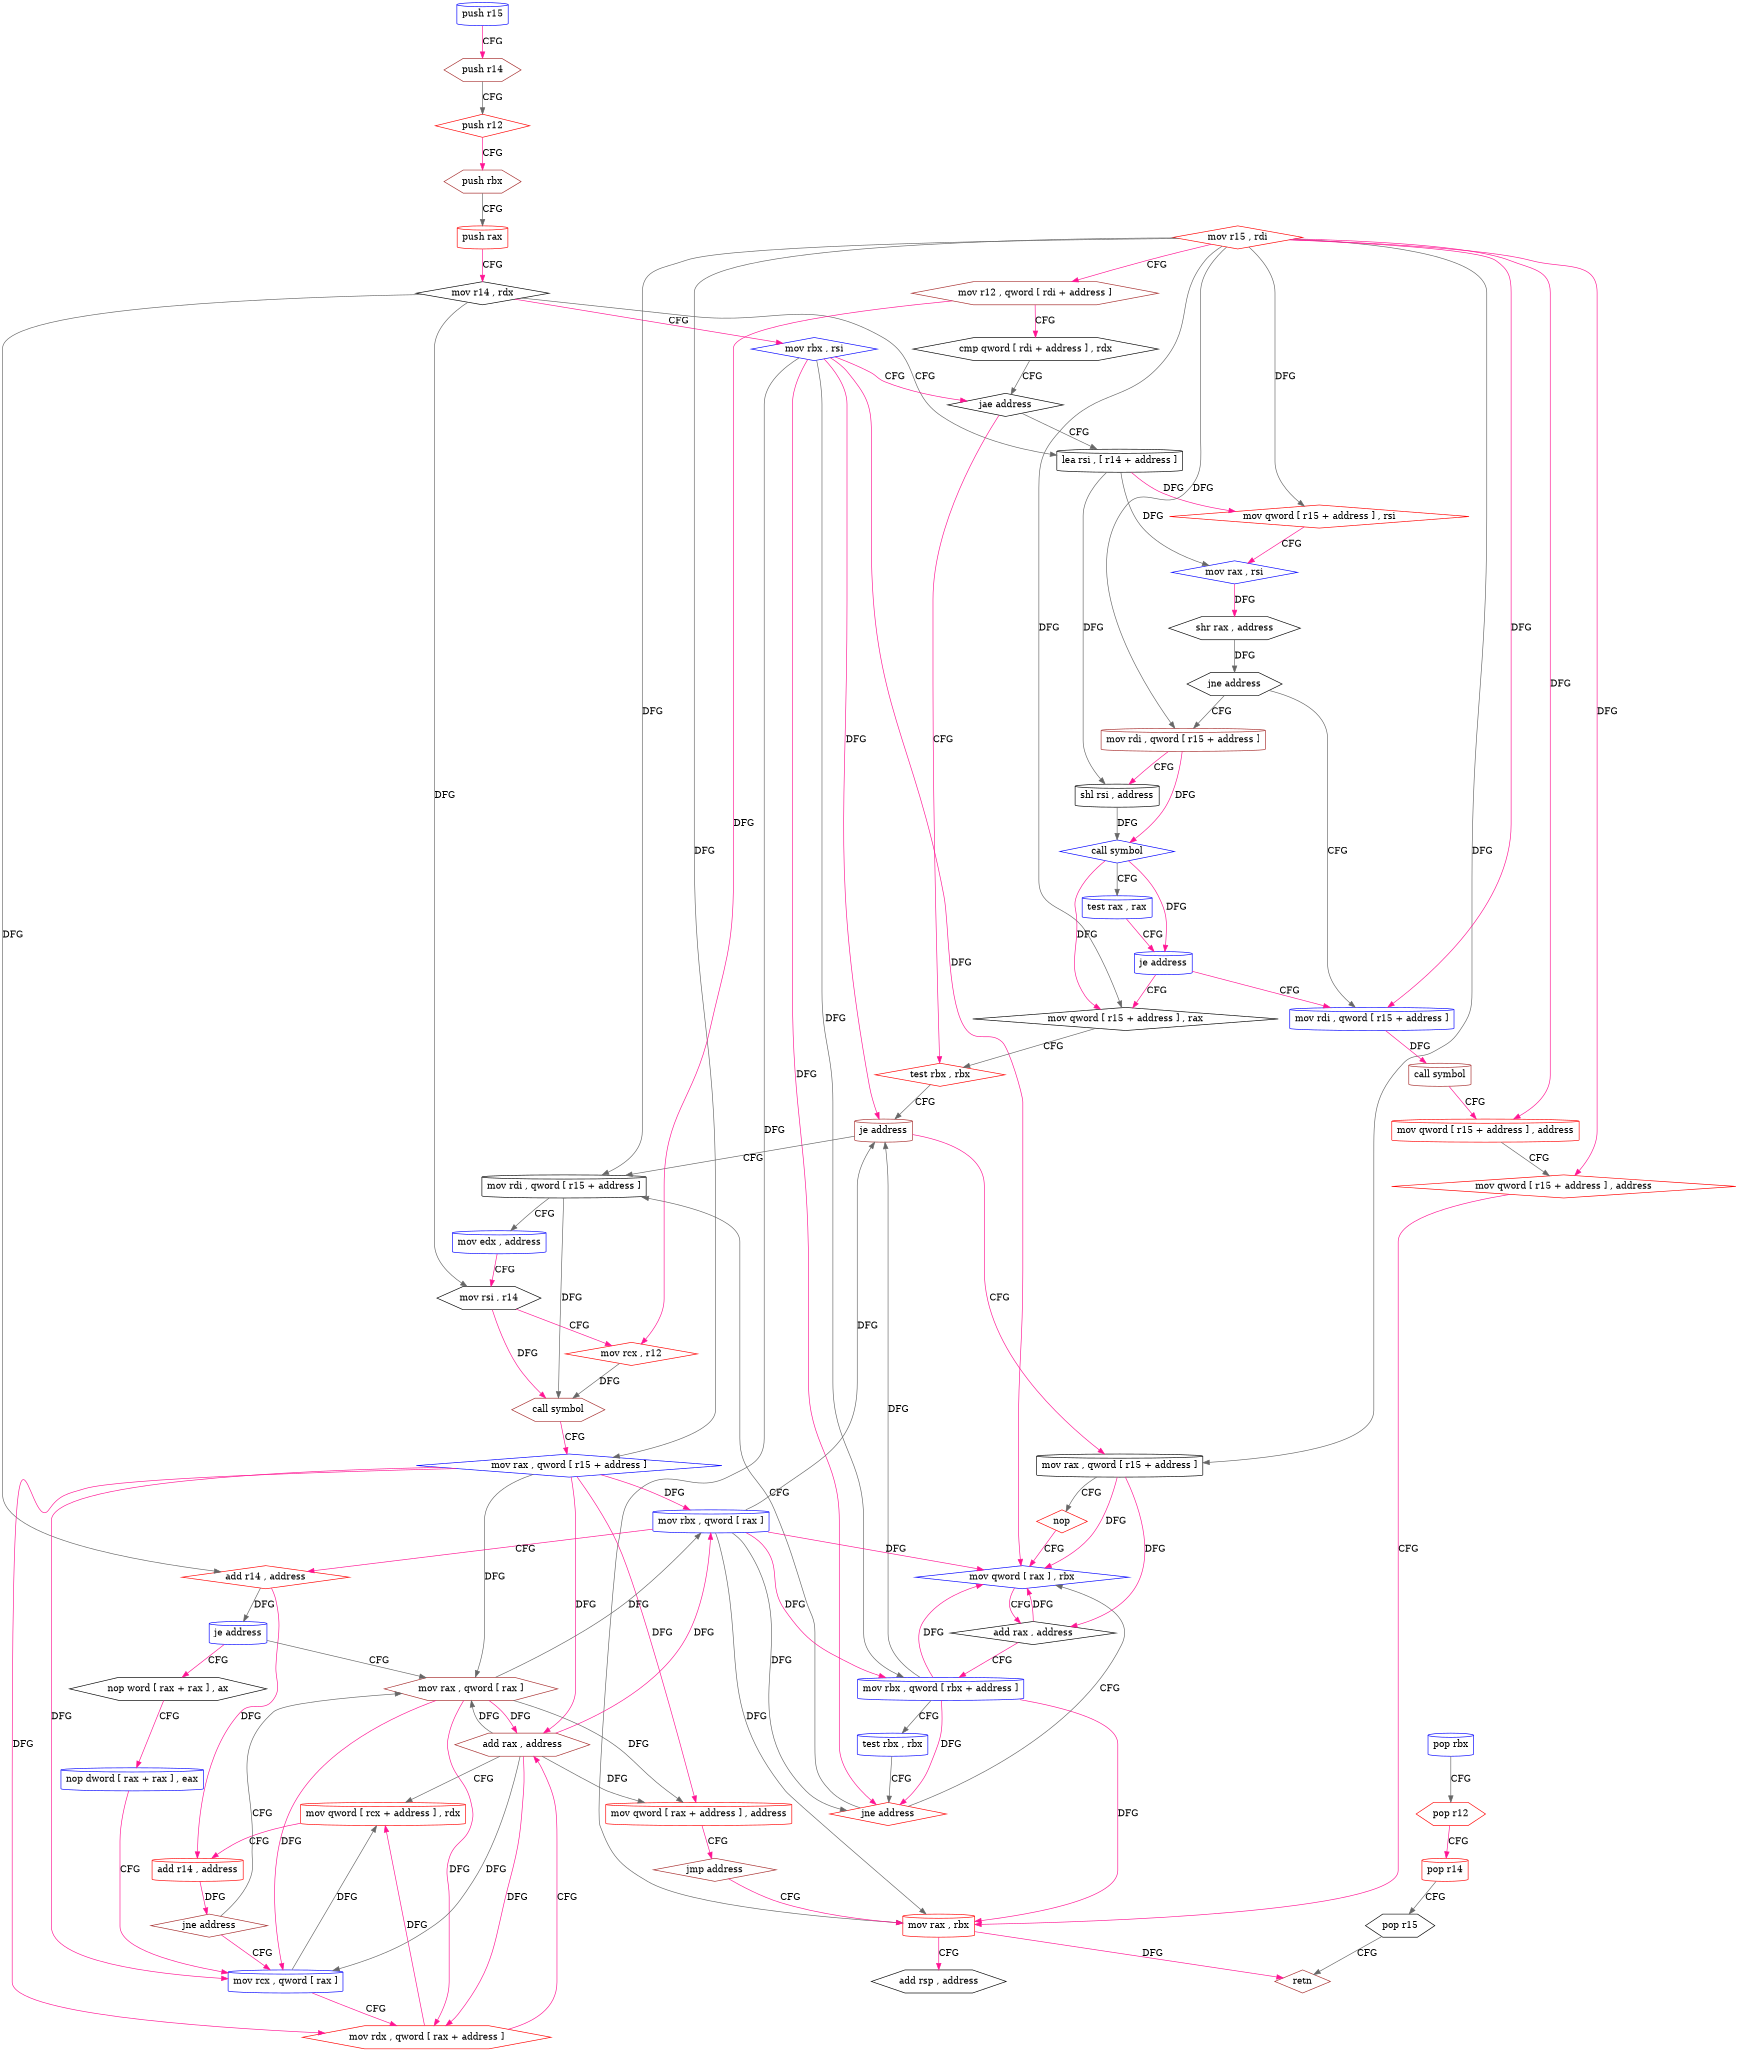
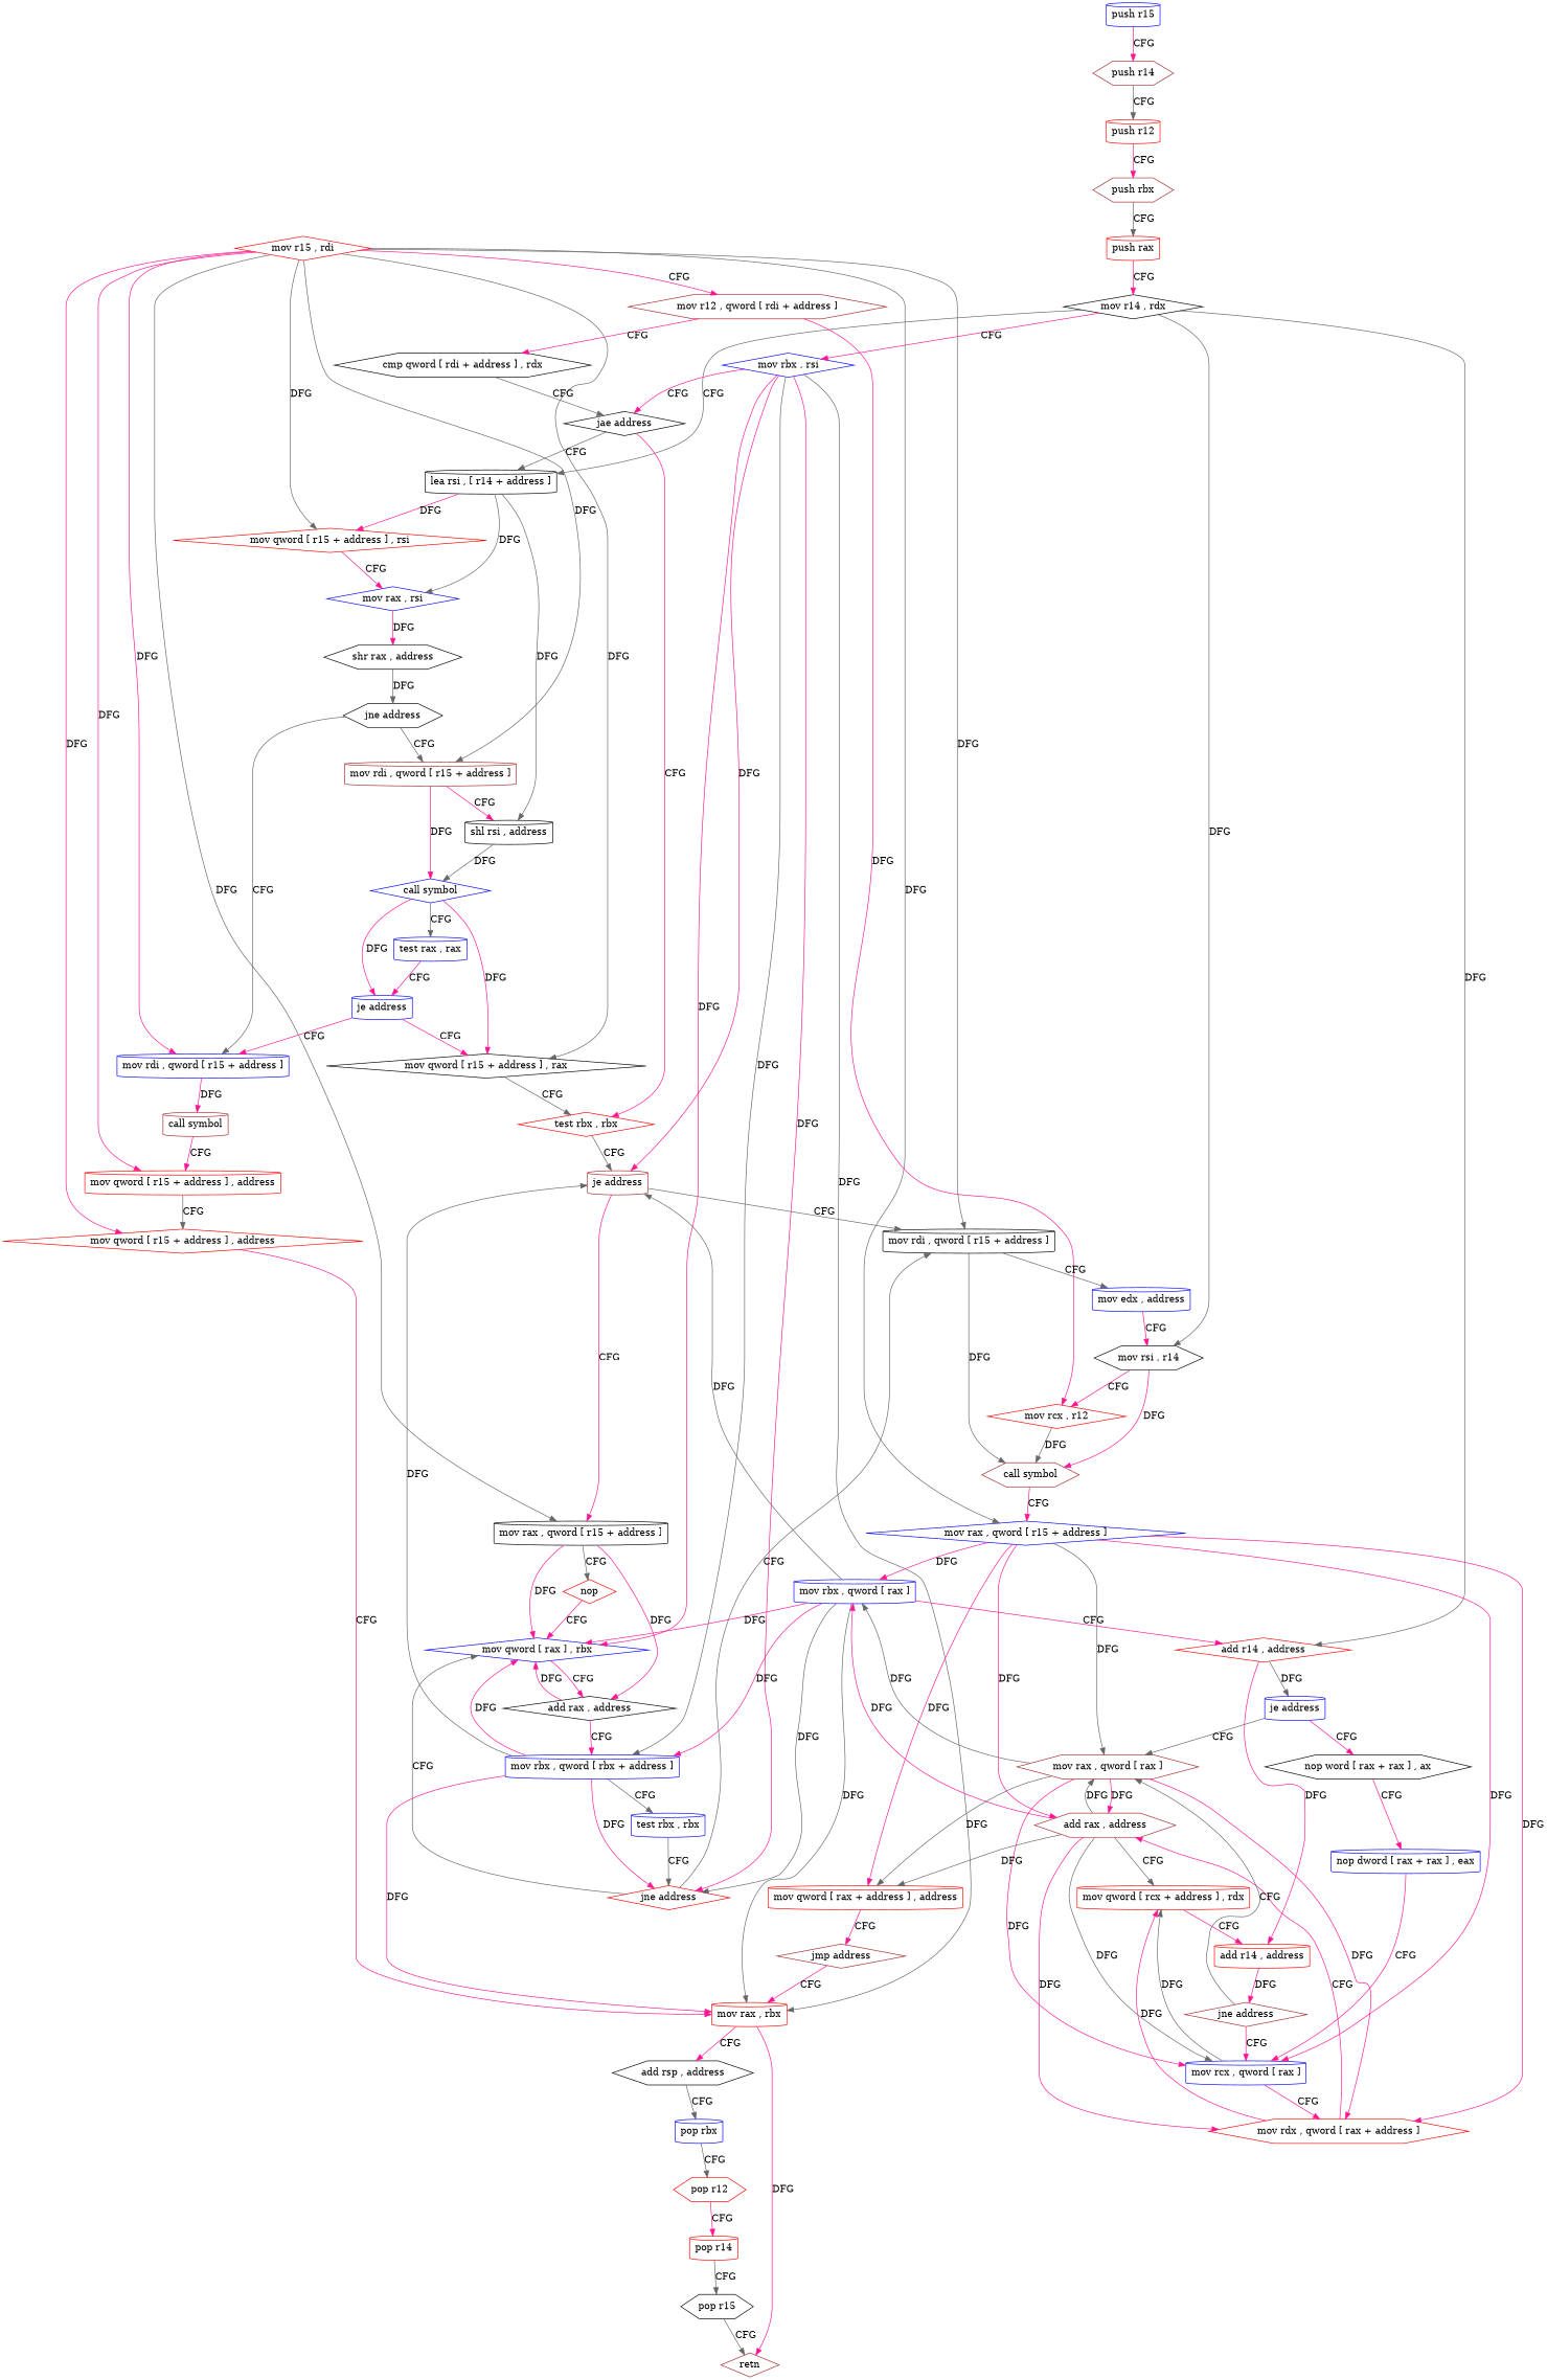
  digraph {
    node [color=red shape=cylinder]
    edge [color=deeppink]
    n1 [color=blue label="push r15"]
    n2 [color=brown label="push r14" shape=hexagon]
-   n3 [label="push r12" shape=diamond]
+   n3 [label="push r12"]
    n4 [color=brown label="push rbx" shape=hexagon]
    n5 [label="push rax"]
    n6 [color=black label="mov r14 , rdx" shape=diamond]
    n7 [color=blue label="mov rbx , rsi" shape=diamond]
    n8 [color=black label="lea rsi , [ r14 + address ]"]
    n9 [color=black label="mov rsi , r14" shape=hexagon]
    n10 [label="add r14 , address" shape=diamond]
    n11 [color=brown label="je address"]
    n12 [color=blue label="mov qword [ rax ] , rbx" shape=diamond]
    n13 [label="mov rax , rbx"]
    n14 [color=blue label="mov rbx , qword [ rbx + address ]"]
    n15 [label="jne address" shape=diamond]
    n16 [color=black label="jae address" shape=diamond]
    n17 [label="mov qword [ r15 + address ] , rsi" shape=diamond]
    n18 [color=blue label="mov rax , rsi" shape=diamond]
    n19 [color=black label="shl rsi , address"]
    n20 [label="mov rcx , r12" shape=diamond]
    n21 [color=brown label="call symbol" shape=hexagon]
    n22 [color=blue label="je address"]
    n23 [label="add r14 , address"]
    n24 [label="mov r15 , rdi" shape=diamond]
    n25 [color=brown label="mov r12 , qword [ rdi + address ]" shape=hexagon]
    n26 [color=black label="mov rdi , qword [ r15 + address ]"]
    n27 [color=black label="mov rax , qword [ r15 + address ]"]
    n28 [color=blue label="mov rdi , qword [ r15 + address ]"]
    n29 [color=brown label="mov rdi , qword [ r15 + address ]"]
    n30 [color=blue label="mov rax , qword [ r15 + address ]" shape=diamond]
    n31 [label="mov qword [ r15 + address ] , address"]
    n32 [label="mov qword [ r15 + address ] , address" shape=diamond]
    n33 [color=black label="mov qword [ r15 + address ] , rax" shape=diamond]
    n34 [color=black label="add rax , address" shape=diamond]
    n35 [color=black label="add rsp , address" shape=hexagon]
    n36 [color=brown label=retn shape=diamond]
    n37 [color=blue label="test rbx , rbx"]
    n38 [color=black label="cmp qword [ rdi + address ] , rdx" shape=hexagon]
    n39 [color=blue label="mov edx , address"]
    n40 [label=nop shape=diamond]
    n41 [color=brown label="call symbol"]
    n42 [color=blue label="call symbol" shape=diamond]
    n43 [color=blue label="mov rbx , qword [ rax ]"]
    n44 [color=brown label="mov rax , qword [ rax ]" shape=hexagon]
    n45 [label="mov qword [ rax + address ] , address"]
    n46 [color=blue label="mov rcx , qword [ rax ]"]
    n47 [label="mov rdx , qword [ rax + address ]" shape=hexagon]
    n48 [color=brown label="add rax , address" shape=hexagon]
    n49 [label="test rbx , rbx" shape=diamond]
    n50 [color=black label="shr rax , address" shape=hexagon]
    n51 [color=black label="jne address" shape=hexagon]
    n52 [color=blue label="test rax , rax"]
    n53 [color=blue label="je address"]
    n54 [color=brown label="jmp address" shape=diamond]
    n55 [label="mov qword [ rcx + address ] , rdx"]
    n56 [color=black label="nop word [ rax + rax ] , ax" shape=hexagon]
    n57 [color=brown label="jne address" shape=diamond]
    n58 [color=blue label="nop dword [ rax + rax ] , eax"]
    n59 [color=blue label="pop rbx"]
    n60 [label="pop r12" shape=hexagon]
    n61 [label="pop r14"]
    n62 [color=black label="pop r15" shape=hexagon]
    n1 -> n2 [label=CFG]
    n2 -> n3 [color=gray40 label=CFG]
    n3 -> n4 [label=CFG]
    n4 -> n5 [color=gray40 label=CFG]
    n5 -> n6 [label=CFG]
    n6 -> n7 [label=CFG]
    n6 -> n8 [color=gray40 label=CFG]
    n6 -> n9 [color=gray40 label=DFG]
    n6 -> n10 [color=gray40 label=DFG]
    n7 -> n11 [label=DFG]
    n7 -> n12 [label=DFG]
    n7 -> n13 [color=gray40 label=DFG]
    n7 -> n14 [color=gray40 label=DFG]
    n7 -> n15 [label=DFG]
    n7 -> n16 [label=CFG]
    n8 -> n17 [label=DFG]
    n8 -> n18 [color=gray40 label=DFG]
    n8 -> n19 [color=gray40 label=DFG]
    n9 -> n20 [label=CFG]
    n9 -> n21 [label=DFG]
    n10 -> n22 [color=gray40 label=DFG]
    n10 -> n23 [label=DFG]
    n11 -> n26 [color=gray40 label=CFG]
    n11 -> n27 [label=CFG]
    n12 -> n34 [label=CFG]
    n13 -> n35 [label=CFG]
    n13 -> n36 [label=DFG]
    n14 -> n11 [color=gray40 label=DFG]
    n14 -> n12 [label=DFG]
    n14 -> n13 [label=DFG]
    n14 -> n15 [label=DFG]
    n14 -> n37 [color=gray40 label=CFG]
    n15 -> n12 [color=gray40 label=CFG]
    n15 -> n26 [color=gray40 label=CFG]
    n16 -> n8 [color=gray40 label=CFG]
    n16 -> n49 [label=CFG]
    n17 -> n18 [label=CFG]
    n18 -> n50 [label=DFG]
    n19 -> n42 [color=gray40 label=DFG]
    n20 -> n21 [color=gray40 label=DFG]
    n21 -> n30 [label=CFG]
    n22 -> n44 [color=gray40 label=CFG]
    n22 -> n56 [label=CFG]
    n23 -> n57 [label=DFG]
    n24 -> n17 [color=gray40 label=DFG]
    n24 -> n25 [label=CFG]
    n24 -> n26 [color=gray40 label=DFG]
    n24 -> n27 [color=gray40 label=DFG]
    n24 -> n28 [label=DFG]
    n24 -> n29 [color=gray40 label=DFG]
    n24 -> n30 [color=gray40 label=DFG]
    n24 -> n31 [label=DFG]
    n24 -> n32 [label=DFG]
    n24 -> n33 [color=gray40 label=DFG]
    n25 -> n20 [label=DFG]
    n25 -> n38 [label=CFG]
    n26 -> n21 [color=gray40 label=DFG]
    n26 -> n39 [color=gray40 label=CFG]
    n27 -> n12 [label=DFG]
    n27 -> n34 [label=DFG]
    n27 -> n40 [color=gray40 label=CFG]
    n28 -> n41 [label=DFG]
    n29 -> n19 [label=CFG]
    n29 -> n42 [label=DFG]
    n30 -> n43 [label=DFG]
    n30 -> n44 [color=gray40 label=DFG]
    n30 -> n45 [label=DFG]
    n30 -> n46 [label=DFG]
    n30 -> n47 [label=DFG]
    n30 -> n48 [label=DFG]
    n31 -> n32 [color=gray40 label=CFG]
    n32 -> n13 [label=CFG]
    n33 -> n49 [color=gray40 label=CFG]
    n34 -> n12 [label=DFG]
    n34 -> n14 [label=CFG]
+   n35 -> n59 [color=gray40 label=CFG]
    n37 -> n15 [color=gray40 label=CFG]
    n38 -> n16 [color=gray40 label=CFG]
    n39 -> n9 [label=CFG]
    n40 -> n12 [label=CFG]
    n41 -> n31 [label=CFG]
    n42 -> n33 [label=DFG]
    n42 -> n52 [color=gray40 label=CFG]
    n42 -> n53 [label=DFG]
    n43 -> n10 [label=CFG]
    n43 -> n11 [color=gray40 label=DFG]
    n43 -> n12 [label=DFG]
    n43 -> n13 [color=gray40 label=DFG]
    n43 -> n14 [label=DFG]
    n43 -> n15 [color=gray40 label=DFG]
    n44 -> n43 [color=gray40 label=DFG]
    n44 -> n45 [color=gray40 label=DFG]
    n44 -> n46 [label=DFG]
    n44 -> n47 [label=DFG]
    n44 -> n48 [label=DFG]
    n45 -> n54 [label=CFG]
    n46 -> n47 [label=CFG]
    n46 -> n55 [color=gray40 label=DFG]
    n47 -> n48 [label=CFG]
    n47 -> n55 [label=DFG]
    n48 -> n43 [label=DFG]
    n48 -> n44 [color=gray40 label=DFG]
    n48 -> n45 [color=gray40 label=DFG]
    n48 -> n46 [color=gray40 label=DFG]
    n48 -> n47 [label=DFG]
    n48 -> n55 [color=gray40 label=CFG]
    n49 -> n11 [color=gray40 label=CFG]
    n50 -> n51 [color=gray40 label=DFG]
    n51 -> n28 [color=gray40 label=CFG]
    n51 -> n29 [color=gray40 label=CFG]
    n52 -> n53 [label=CFG]
    n53 -> n28 [label=CFG]
    n53 -> n33 [label=CFG]
    n54 -> n13 [label=CFG]
    n55 -> n23 [label=CFG]
    n56 -> n58 [label=CFG]
    n57 -> n44 [color=gray40 label=CFG]
    n57 -> n46 [label=CFG]
    n58 -> n46 [label=CFG]
    n59 -> n60 [color=gray40 label=CFG]
    n60 -> n61 [label=CFG]
    n61 -> n62 [color=gray40 label=CFG]
    n62 -> n36 [color=gray40 label=CFG]
  }
